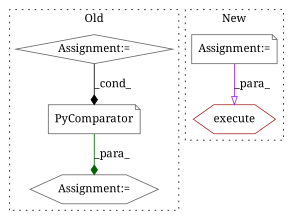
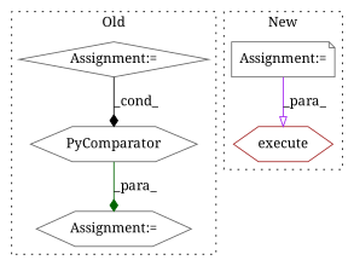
  digraph {
    fontname="Noto Serif"
    node [a=7 l=35 s=1457 shape=note color=gray40 fontname="Noto Serif"]
    edge [arrowhead=diamond fontname="Noto Serif"]
-   n1 [a=113 label=PyComparator]
+   n1 [a=113 label=PyComparator shape=hexagon]
    n2 [label="Assignment:=" shape=diamond]
    n3 [l=2 label="Assignment:=" s=1694 shape=hexagon]
    n4 [a=32 l="8,1" label=execute s="1727,1787" shape=hexagon color=brown]
    n5 [l=1 label="Assignment:=" s=1210]
    subgraph cluster_1 {
      label=Old
      style=dotted
      n1
      n2
      n3
    }
    subgraph cluster_2 {
      label=New
      style=dotted
      n4
      n5
    }
    n1 -> n3 [label=_para_ color=darkgreen]
    n2 -> n1 [label=_cond_ color=black]
    n5 -> n4 [label=_para_ color=purple arrowhead=onormal]
  }
